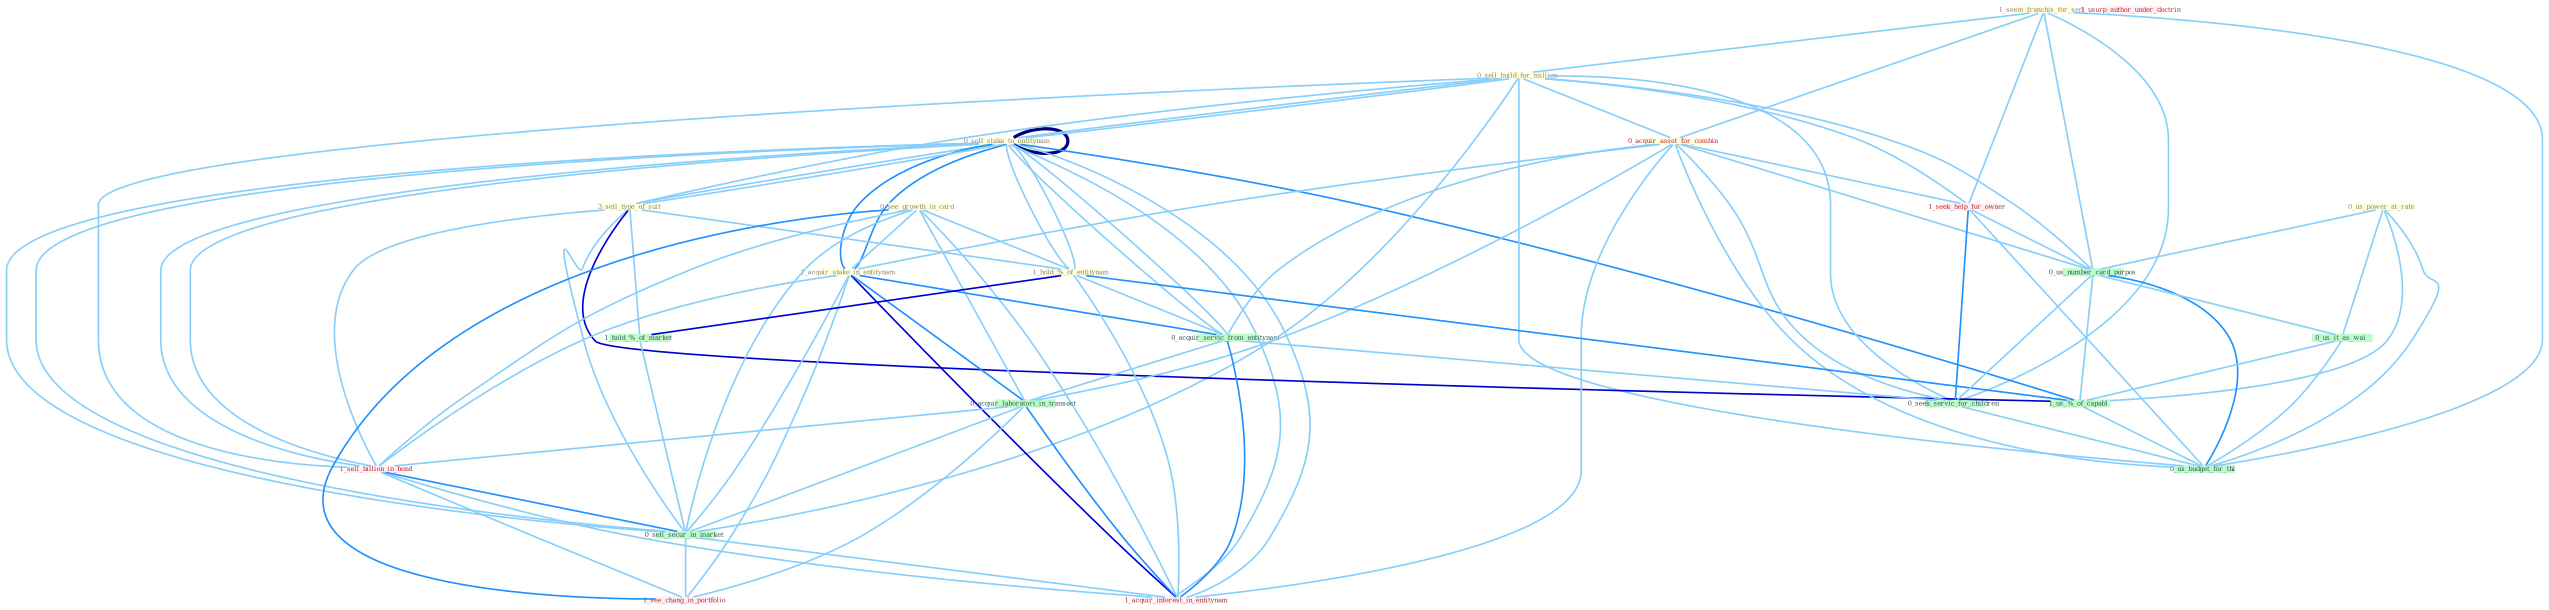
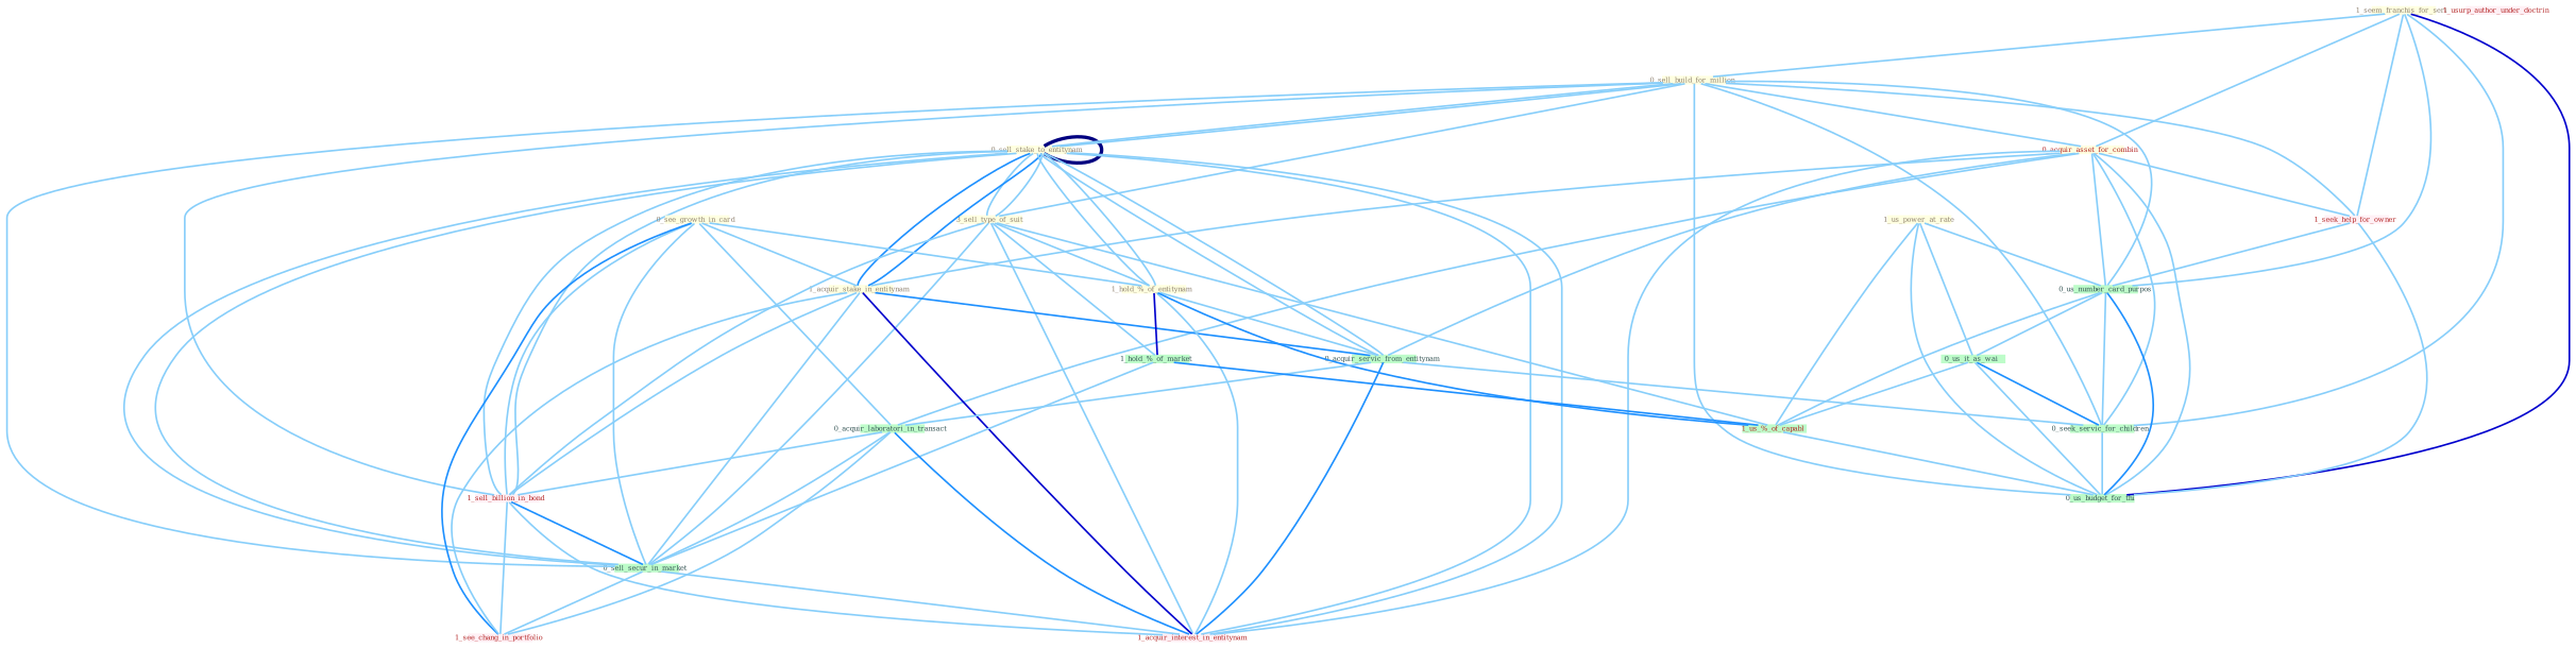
  graph {
    node [color="#ffffe0" fixedsize=true fontcolor="#2f4f4f" fontsize=4 shape=polygon style=filled]
    edge [color="#87cefa" w=1]
    "1_seem_franchis_for_seri " [fontcolor="#8b7d6b" height=.06 width=.5]
    "0_sell_stake_to_entitynam " [fontcolor="#8b7d6b" height=.06 width=.5]
    "0_sell_build_for_million " [fontcolor="#8b7d6b" height=.06 width=.5]
    n4 [fontcolor="#8b7d6b" height=.06 label="3_sell_type_of_suit" width=.5]
-   "0_us_power_at_rate " [fontcolor="#8b7d6b" height=.06 width=.5]
+   "0_us_power_at_rate " [fontcolor="#8b7d6b" height=.06 width=.5 label="1_us_power_at_rate"]
    "0_see_growth_in_card " [fontcolor="#8b7d6b" height=.06 width=.5]
    "0_acquir_asset_for_combin " [fontcolor="#b22222" height=.06 width=.5]
    "1_acquir_stake_in_entitynam " [fontcolor="#8b7d6b" height=.06 width=.5]
    "1_hold_%_of_entitynam " [fontcolor="#8b7d6b" height=.06 width=.5]
    "1_seek_help_for_owner " [color="#fff0f5" fontcolor="#b22222" height=.06 width=.5]
    "1_sell_billion_in_bond " [color="#fff0f5" fontcolor="#b22222" height=.06 width=.5]
    "1_usurp_author_under_doctrin " [color="#fff0f5" fontcolor="#b22222" height=.06 width=.5]
    "1_acquir_interest_in_entitynam " [color="#fff0f5" fontcolor="#b22222" height=.06 width=.5]
    "1_see_chang_in_portfolio " [color="#fff0f5" fontcolor="#b22222" height=.06 width=.5]
    n15 [color="#BDFCC9" height=.06 label="0_us_number_card_purpos" width=.5]
    "0_seek_servic_for_children " [color="#BDFCC9" height=.06 width=.5]
    "0_us_budget_for_thi " [color="#BDFCC9" height=.06 width=.5]
    "0_acquir_servic_from_entitynam " [color="#BDFCC9" height=.06 width=.5]
    "0_sell_secur_in_market " [color="#BDFCC9" height=.06 width=.5]
    "1_hold_%_of_market " [color="#BDFCC9" height=.06 width=.5]
-   "1_us_%_of_capabl " [color="#BDFCC9" height=.06 width=.5]
+   "1_us_%_of_capabl " [color="#BDFCC9" fontcolor="#b22222" height=.06 width=.5]
    "0_us_it_as_wai " [color="#BDFCC9" height=.06 width=.5]
    "0_acquir_laboratori_in_transact " [color="#BDFCC9" height=.06 width=.5]
    subgraph sub_1 {
      "1_seem_franchis_for_seri "
      "0_sell_stake_to_entitynam "
      "0_sell_build_for_million "
      n4
      "0_us_power_at_rate "
      "0_see_growth_in_card "
      "0_acquir_asset_for_combin "
      "1_acquir_stake_in_entitynam "
      "1_hold_%_of_entitynam "
    }
    subgraph sub_2 {
      "1_seek_help_for_owner "
      "1_sell_billion_in_bond "
      "1_usurp_author_under_doctrin "
      "1_acquir_interest_in_entitynam "
      "1_see_chang_in_portfolio "
    }
    "1_seem_franchis_for_seri " -- "0_sell_build_for_million "
    "1_seem_franchis_for_seri " -- "0_acquir_asset_for_combin "
    "1_seem_franchis_for_seri " -- "1_seek_help_for_owner "
    "1_seem_franchis_for_seri " -- n15
    "1_seem_franchis_for_seri " -- "0_seek_servic_for_children "
-   "1_seem_franchis_for_seri " -- "0_us_budget_for_thi "
+   "1_seem_franchis_for_seri " -- "0_us_budget_for_thi " [color="#0000cd"]
    "0_sell_stake_to_entitynam " -- "0_sell_stake_to_entitynam " [color="#000080" style=bold w=4]
    "0_sell_stake_to_entitynam " -- "0_sell_build_for_million "
    "0_sell_stake_to_entitynam " -- n4
    "0_sell_stake_to_entitynam " -- "1_acquir_stake_in_entitynam " [color="#1e90ff" w=2]
    "0_sell_stake_to_entitynam " -- "1_acquir_stake_in_entitynam " [color="#1e90ff" w=2]
    "0_sell_stake_to_entitynam " -- "1_hold_%_of_entitynam "
    "0_sell_stake_to_entitynam " -- "1_hold_%_of_entitynam "
    "0_sell_stake_to_entitynam " -- "1_sell_billion_in_bond "
    "0_sell_stake_to_entitynam " -- "1_sell_billion_in_bond "
    "0_sell_stake_to_entitynam " -- "1_acquir_interest_in_entitynam "
    "0_sell_stake_to_entitynam " -- "1_acquir_interest_in_entitynam "
    "0_sell_stake_to_entitynam " -- "0_acquir_servic_from_entitynam "
    "0_sell_stake_to_entitynam " -- "0_acquir_servic_from_entitynam "
    "0_sell_stake_to_entitynam " -- "0_sell_secur_in_market "
    "0_sell_stake_to_entitynam " -- "0_sell_secur_in_market "
    "0_sell_build_for_million " -- "0_sell_stake_to_entitynam "
    "0_sell_build_for_million " -- n4
    "0_sell_build_for_million " -- "0_acquir_asset_for_combin "
    "0_sell_build_for_million " -- "1_seek_help_for_owner "
    "0_sell_build_for_million " -- "1_sell_billion_in_bond "
    "0_sell_build_for_million " -- n15
    "0_sell_build_for_million " -- "0_seek_servic_for_children "
    "0_sell_build_for_million " -- "0_us_budget_for_thi "
    "0_sell_build_for_million " -- "0_sell_secur_in_market "
    n4 -- "0_sell_stake_to_entitynam "
    n4 -- "1_hold_%_of_entitynam "
    n4 -- "1_sell_billion_in_bond "
    n4 -- "0_sell_secur_in_market "
    n4 -- "1_hold_%_of_market "
-   n4 -- "1_us_%_of_capabl " [color="#0000cd"]
+   n4 -- "1_us_%_of_capabl "
    "0_us_power_at_rate " -- n15
    "0_us_power_at_rate " -- "0_us_budget_for_thi "
    "0_us_power_at_rate " -- "1_us_%_of_capabl "
    "0_us_power_at_rate " -- "0_us_it_as_wai "
    "0_see_growth_in_card " -- "1_acquir_stake_in_entitynam "
    "0_see_growth_in_card " -- "1_hold_%_of_entitynam "
    "0_see_growth_in_card " -- "1_sell_billion_in_bond "
-   "0_see_growth_in_card " -- "1_acquir_interest_in_entitynam "
+   n4 -- "1_acquir_interest_in_entitynam "
    "0_see_growth_in_card " -- "1_see_chang_in_portfolio " [color="#1e90ff" w=2]
    "0_see_growth_in_card " -- "0_sell_secur_in_market "
    "0_see_growth_in_card " -- "0_acquir_laboratori_in_transact "
    "0_acquir_asset_for_combin " -- "1_acquir_stake_in_entitynam "
    "0_acquir_asset_for_combin " -- "1_seek_help_for_owner "
    "0_acquir_asset_for_combin " -- "1_acquir_interest_in_entitynam "
    "0_acquir_asset_for_combin " -- n15
    "0_acquir_asset_for_combin " -- "0_seek_servic_for_children "
    "0_acquir_asset_for_combin " -- "0_us_budget_for_thi "
    "0_acquir_asset_for_combin " -- "0_acquir_servic_from_entitynam "
    "0_acquir_asset_for_combin " -- "0_acquir_laboratori_in_transact "
    "1_acquir_stake_in_entitynam " -- "1_sell_billion_in_bond "
    "1_acquir_stake_in_entitynam " -- "1_acquir_interest_in_entitynam " [color="#0000cd" w=3]
    "1_acquir_stake_in_entitynam " -- "1_see_chang_in_portfolio "
    "1_acquir_stake_in_entitynam " -- "0_acquir_servic_from_entitynam " [color="#1e90ff" w=2]
    "1_acquir_stake_in_entitynam " -- "0_sell_secur_in_market "
-   "1_acquir_stake_in_entitynam " -- "0_acquir_laboratori_in_transact " [color="#1e90ff" w=2]
    "1_hold_%_of_entitynam " -- "1_acquir_interest_in_entitynam "
    "1_hold_%_of_entitynam " -- "0_acquir_servic_from_entitynam "
    "1_hold_%_of_entitynam " -- "1_hold_%_of_market " [color="#0000cd" w=3]
    "1_hold_%_of_entitynam " -- "1_us_%_of_capabl " [color="#1e90ff" w=2]
    "1_seek_help_for_owner " -- n15
-   "1_seek_help_for_owner " -- "0_seek_servic_for_children " [color="#1e90ff" w=2]
+   "0_us_it_as_wai " -- "0_seek_servic_for_children " [color="#1e90ff" w=2]
    "1_seek_help_for_owner " -- "0_us_budget_for_thi "
    "1_sell_billion_in_bond " -- "1_acquir_interest_in_entitynam "
    "1_sell_billion_in_bond " -- "1_see_chang_in_portfolio "
    "1_sell_billion_in_bond " -- "0_sell_secur_in_market " [color="#1e90ff" w=2]
    n15 -- "0_seek_servic_for_children "
    n15 -- "0_us_budget_for_thi " [color="#1e90ff" w=2]
    n15 -- "1_us_%_of_capabl "
    n15 -- "0_us_it_as_wai "
    "0_seek_servic_for_children " -- "0_us_budget_for_thi "
    "0_acquir_servic_from_entitynam " -- "1_acquir_interest_in_entitynam " [color="#1e90ff" w=2]
    "0_acquir_servic_from_entitynam " -- "0_seek_servic_for_children "
    "0_acquir_servic_from_entitynam " -- "0_acquir_laboratori_in_transact "
    "0_sell_secur_in_market " -- "1_acquir_interest_in_entitynam "
    "0_sell_secur_in_market " -- "1_see_chang_in_portfolio "
    "1_hold_%_of_market " -- "0_sell_secur_in_market "
-   "0_sell_stake_to_entitynam " -- "1_us_%_of_capabl " [color="#1e90ff" w=2]
+   "1_hold_%_of_market " -- "1_us_%_of_capabl " [color="#1e90ff" w=2]
    "1_us_%_of_capabl " -- "0_us_budget_for_thi "
    "0_us_it_as_wai " -- "0_us_budget_for_thi "
    "0_us_it_as_wai " -- "1_us_%_of_capabl "
    "0_acquir_laboratori_in_transact " -- "1_sell_billion_in_bond "
    "0_acquir_laboratori_in_transact " -- "1_acquir_interest_in_entitynam " [color="#1e90ff" w=2]
    "0_acquir_laboratori_in_transact " -- "1_see_chang_in_portfolio "
    "0_acquir_laboratori_in_transact " -- "0_sell_secur_in_market "
  }
